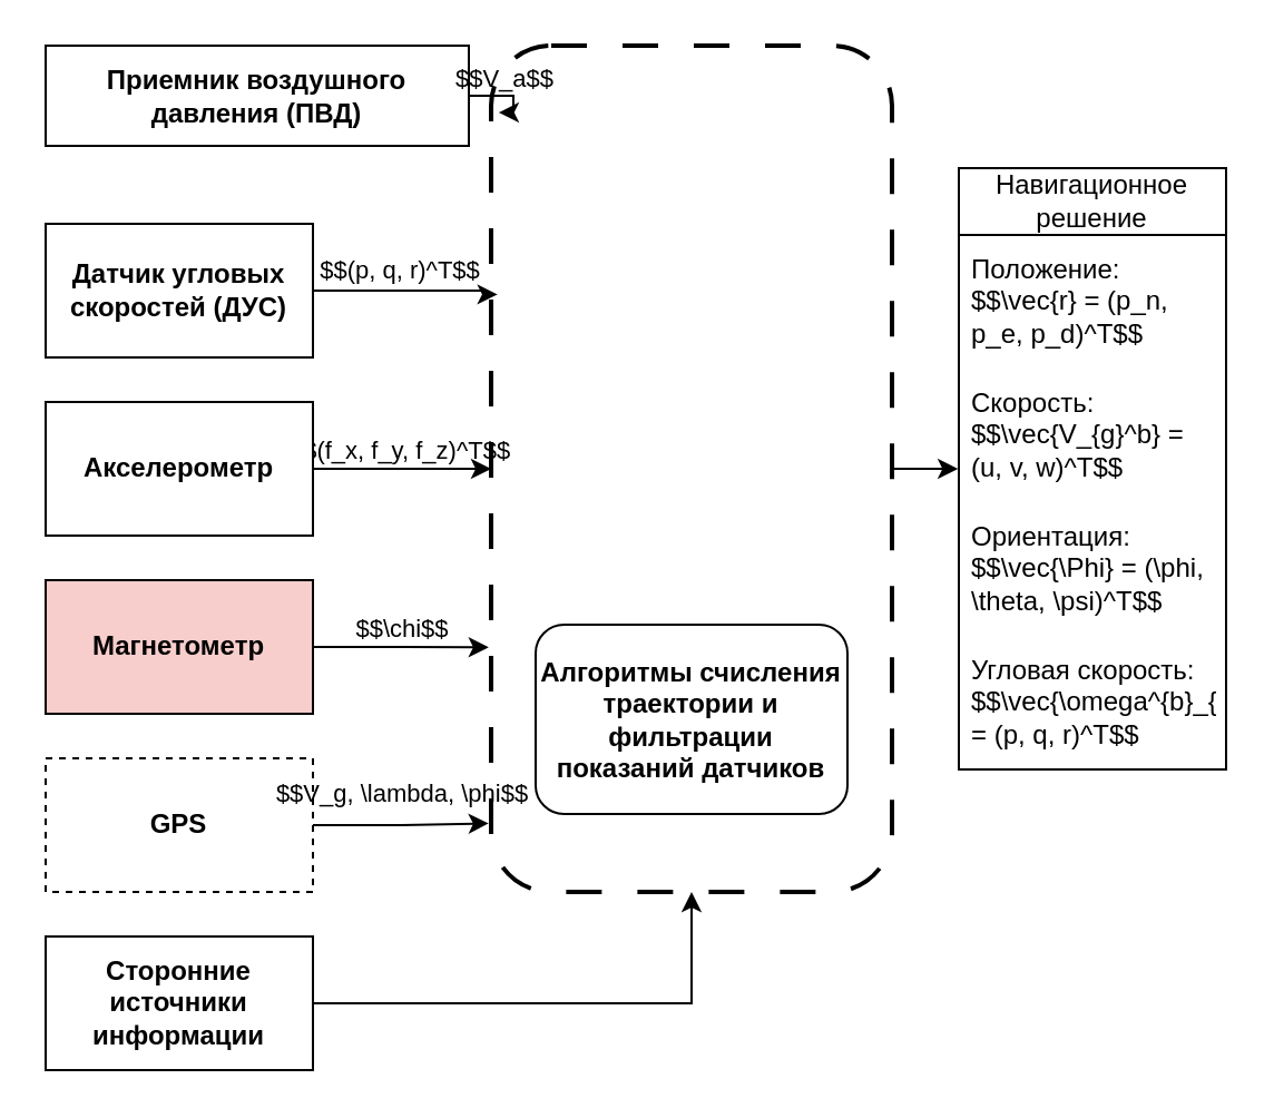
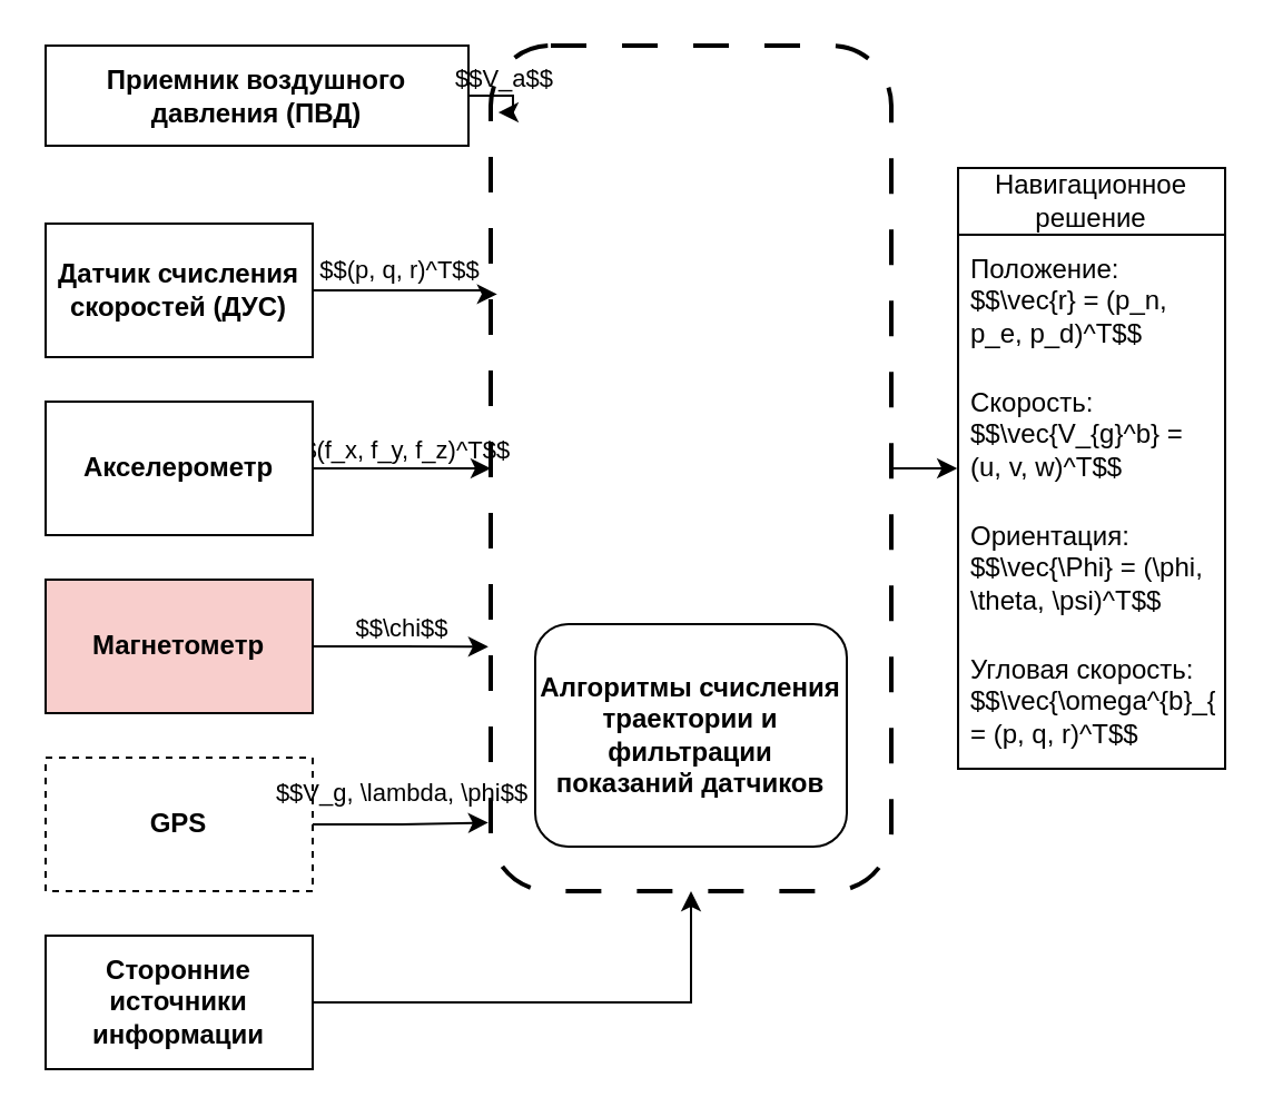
  <mxCell id="0" />
  <mxCell id="1" parent="0" />
  <mxCell id="2" value="Приемник воздушного давления (ПВД)" style="rounded=0;whiteSpace=wrap;html=1;fontStyle=1" vertex="1" parent="1"><mxGeometry x="20" y="20" width="190" height="45" as="geometry" /></mxCell>
- <mxCell id="3" value="Датчик угловых скоростей (ДУС)" style="rounded=0;whiteSpace=wrap;html=1;fontStyle=1" vertex="1" parent="1"><mxGeometry x="20" y="100" width="120" height="60" as="geometry" /></mxCell>
+ <mxCell id="3" value="Датчик счисления скоростей (ДУС)" style="rounded=0;whiteSpace=wrap;html=1;fontStyle=1" vertex="1" parent="1"><mxGeometry x="20" y="100" width="120" height="60" as="geometry" /></mxCell>
  <mxCell id="4" value="" style="edgeStyle=orthogonalEdgeStyle;rounded=0;orthogonalLoop=1;jettySize=auto;html=1;entryX=0;entryY=0.5;entryDx=0;entryDy=0;" edge="1" parent="1" source="6" target="20"><mxGeometry relative="1" as="geometry"><mxPoint x="230" y="210" as="targetPoint" /></mxGeometry></mxCell>
  <mxCell id="5" value="$$(f_x, f_y, f_z)^T$$" style="edgeLabel;html=1;align=center;verticalAlign=middle;resizable=0;points=[];labelBackgroundColor=none;" vertex="1" connectable="0" parent="4"><mxGeometry x="-0.574" relative="1" as="geometry"><mxPoint x="21" y="-9" as="offset" /></mxGeometry></mxCell>
  <mxCell id="6" value="Акселерометр" style="rounded=0;whiteSpace=wrap;html=1;fontStyle=1" vertex="1" parent="1"><mxGeometry x="20" y="180" width="120" height="60" as="geometry" /></mxCell>
  <mxCell id="7" value="Магнетометр" style="rounded=0;whiteSpace=wrap;html=1;fontStyle=1;fillColor=#f8cecc;" vertex="1" parent="1"><mxGeometry x="20" y="260" width="120" height="60" as="geometry" /></mxCell>
  <mxCell id="8" value="GPS" style="rounded=0;whiteSpace=wrap;html=1;fontStyle=1;dashed=1;" vertex="1" parent="1"><mxGeometry x="20" y="340" width="120" height="60" as="geometry" /></mxCell>
  <mxCell id="9" style="edgeStyle=orthogonalEdgeStyle;rounded=0;orthogonalLoop=1;jettySize=auto;html=1;entryX=0.5;entryY=1;entryDx=0;entryDy=0;" edge="1" parent="1" source="10" target="20"><mxGeometry relative="1" as="geometry" /></mxCell>
  <mxCell id="10" value="Сторонние источники информации" style="rounded=0;whiteSpace=wrap;html=1;fontStyle=1" vertex="1" parent="1"><mxGeometry x="20" y="420" width="120" height="60" as="geometry" /></mxCell>
  <mxCell id="11" style="edgeStyle=orthogonalEdgeStyle;rounded=0;orthogonalLoop=1;jettySize=auto;html=1;exitX=1;exitY=0.5;exitDx=0;exitDy=0;entryX=0.016;entryY=0.294;entryDx=0;entryDy=0;entryPerimeter=0;" edge="1" parent="1" source="3" target="20"><mxGeometry relative="1" as="geometry"><mxPoint x="218.36" y="189.04" as="targetPoint" /><Array as="points"><mxPoint x="217" y="130" /><mxPoint x="217" y="132" /></Array></mxGeometry></mxCell>
  <mxCell id="12" value="$$(p, q, r)^T$$" style="edgeLabel;html=1;align=center;verticalAlign=middle;resizable=0;points=[];labelBackgroundColor=none;" vertex="1" connectable="0" parent="11"><mxGeometry x="-0.738" y="1" relative="1" as="geometry"><mxPoint x="27" y="-9" as="offset" /></mxGeometry></mxCell>
  <mxCell id="13" style="edgeStyle=orthogonalEdgeStyle;rounded=0;orthogonalLoop=1;jettySize=auto;html=1;exitX=1;exitY=0.5;exitDx=0;exitDy=0;entryX=-0.006;entryY=0.711;entryDx=0;entryDy=0;entryPerimeter=0;" edge="1" parent="1" source="7" target="20"><mxGeometry relative="1" as="geometry"><mxPoint x="219" y="231.6" as="targetPoint" /></mxGeometry></mxCell>
  <mxCell id="14" value="$$\chi$$" style="edgeLabel;html=1;align=center;verticalAlign=middle;resizable=0;points=[];labelBackgroundColor=none;" vertex="1" connectable="0" parent="13"><mxGeometry x="-0.779" y="-2" relative="1" as="geometry"><mxPoint x="30" y="-11" as="offset" /></mxGeometry></mxCell>
  <mxCell id="15" value="Навигационное решение" style="swimlane;fontStyle=0;childLayout=stackLayout;horizontal=1;startSize=30;horizontalStack=0;resizeParent=1;resizeParentMax=0;resizeLast=0;collapsible=1;marginBottom=0;whiteSpace=wrap;html=1;" vertex="1" parent="1"><mxGeometry x="430" y="75" width="120" height="270" as="geometry"><mxRectangle x="580" y="155" width="180" height="30" as="alternateBounds" /></mxGeometry></mxCell>
  <mxCell id="16" value="Положение: $$\vec{r} = (p_n, p_e, p_d)^T$$" style="text;strokeColor=none;fillColor=none;align=left;verticalAlign=middle;spacingLeft=4;spacingRight=4;overflow=hidden;points=[[0,0.5],[1,0.5]];portConstraint=eastwest;rotatable=0;whiteSpace=wrap;html=1;" vertex="1" parent="15"><mxGeometry y="30" width="120" height="60" as="geometry" /></mxCell>
  <mxCell id="17" value="Скорость: $$\vec{V_{g}^b} = (u, v, w)^T$$" style="text;strokeColor=none;fillColor=none;align=left;verticalAlign=middle;spacingLeft=4;spacingRight=4;overflow=hidden;points=[[0,0.5],[1,0.5]];portConstraint=eastwest;rotatable=0;whiteSpace=wrap;html=1;" vertex="1" parent="15"><mxGeometry y="90" width="120" height="60" as="geometry" /></mxCell>
  <mxCell id="18" value="Ориентация: $$\vec{\Phi} = (\phi, \theta, \psi)^T$$" style="text;strokeColor=none;fillColor=none;align=left;verticalAlign=middle;spacingLeft=4;spacingRight=4;overflow=hidden;points=[[0,0.5],[1,0.5]];portConstraint=eastwest;rotatable=0;whiteSpace=wrap;html=1;" vertex="1" parent="15"><mxGeometry y="150" width="120" height="60" as="geometry" /></mxCell>
  <mxCell id="19" value="Угловая скорость: $$\vec{\omega^{b}_{b/i}} = (p, q, r)^T$$" style="text;strokeColor=none;fillColor=none;align=left;verticalAlign=middle;spacingLeft=4;spacingRight=4;overflow=hidden;points=[[0,0.5],[1,0.5]];portConstraint=eastwest;rotatable=0;whiteSpace=wrap;html=1;" vertex="1" parent="15"><mxGeometry y="210" width="120" height="60" as="geometry" /></mxCell>
  <mxCell id="20" value="" style="rounded=1;whiteSpace=wrap;html=1;fillColor=none;dashed=1;dashPattern=8 8;strokeWidth=2;" vertex="1" parent="1"><mxGeometry x="220" y="20" width="180" height="380" as="geometry" /></mxCell>
  <mxCell id="21" style="edgeStyle=orthogonalEdgeStyle;rounded=0;orthogonalLoop=1;jettySize=auto;html=1;entryX=0.019;entryY=0.079;entryDx=0;entryDy=0;entryPerimeter=0;" edge="1" parent="1" source="2" target="20"><mxGeometry relative="1" as="geometry" /></mxCell>
  <mxCell id="22" value="$$V_a$$" style="edgeLabel;html=1;align=center;verticalAlign=middle;resizable=0;points=[];labelBackgroundColor=none;" vertex="1" connectable="0" parent="21"><mxGeometry x="-0.103" y="-2" relative="1" as="geometry"><mxPoint y="-10" as="offset" /></mxGeometry></mxCell>
  <mxCell id="23" style="edgeStyle=orthogonalEdgeStyle;rounded=0;orthogonalLoop=1;jettySize=auto;html=1;entryX=-0.006;entryY=0.919;entryDx=0;entryDy=0;entryPerimeter=0;" edge="1" parent="1" source="8" target="20"><mxGeometry relative="1" as="geometry" /></mxCell>
  <mxCell id="24" value="$$V_g, \lambda, \phi$$" style="edgeLabel;html=1;align=center;verticalAlign=middle;resizable=0;points=[];labelBackgroundColor=none;" vertex="1" connectable="0" parent="23"><mxGeometry x="-0.026" y="-1" relative="1" as="geometry"><mxPoint y="-16" as="offset" /></mxGeometry></mxCell>
- <mxCell id="25" value="Алгоритмы счисления траектории и фильтрации показаний датчиков" style="rounded=1;whiteSpace=wrap;html=1;fontStyle=1" vertex="1" parent="1"><mxGeometry x="240" y="280" width="140" height="85" as="geometry" /></mxCell>
+ <mxCell id="25" value="Алгоритмы счисления траектории и фильтрации показаний датчиков" style="rounded=1;whiteSpace=wrap;html=1;fontStyle=1" vertex="1" parent="1"><mxGeometry x="240" y="280" width="140" height="100" as="geometry" /></mxCell>
  <mxCell id="26" style="edgeStyle=orthogonalEdgeStyle;rounded=0;orthogonalLoop=1;jettySize=auto;html=1;exitX=1;exitY=0.5;exitDx=0;exitDy=0;entryX=-0.003;entryY=0.734;entryDx=0;entryDy=0;entryPerimeter=0;" edge="1" parent="1" source="20" target="17"><mxGeometry relative="1" as="geometry" /></mxCell>
